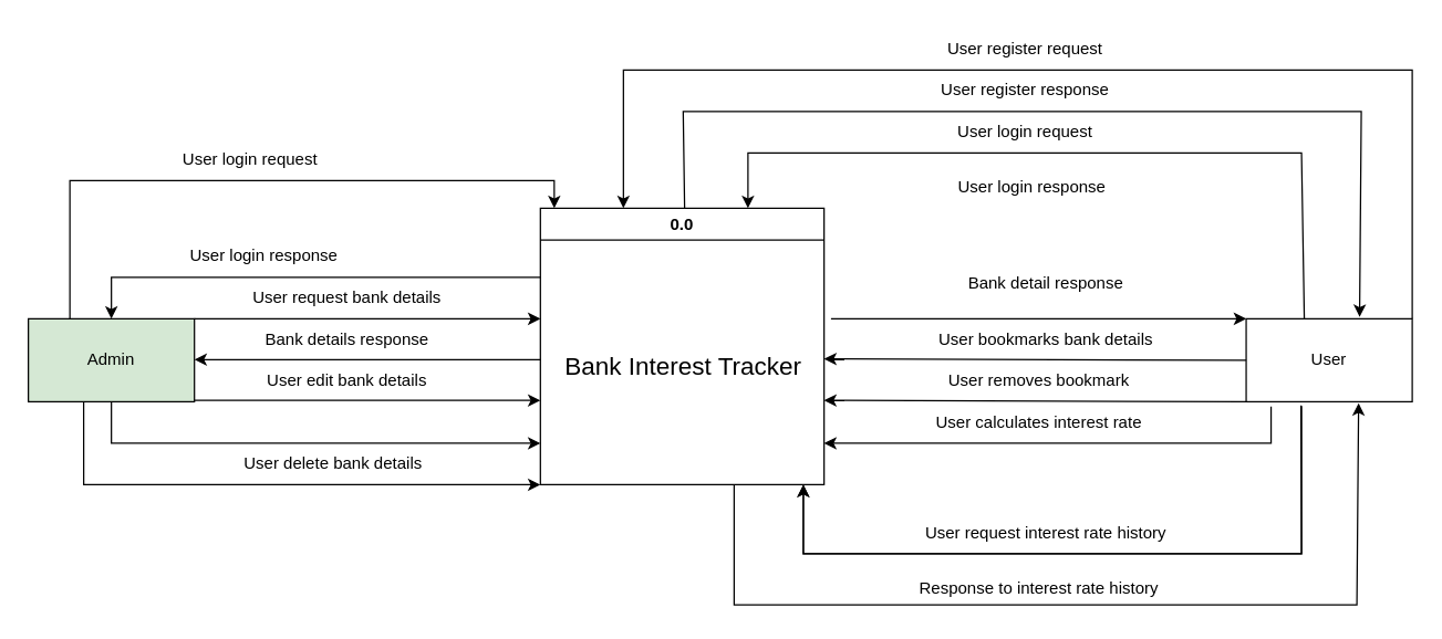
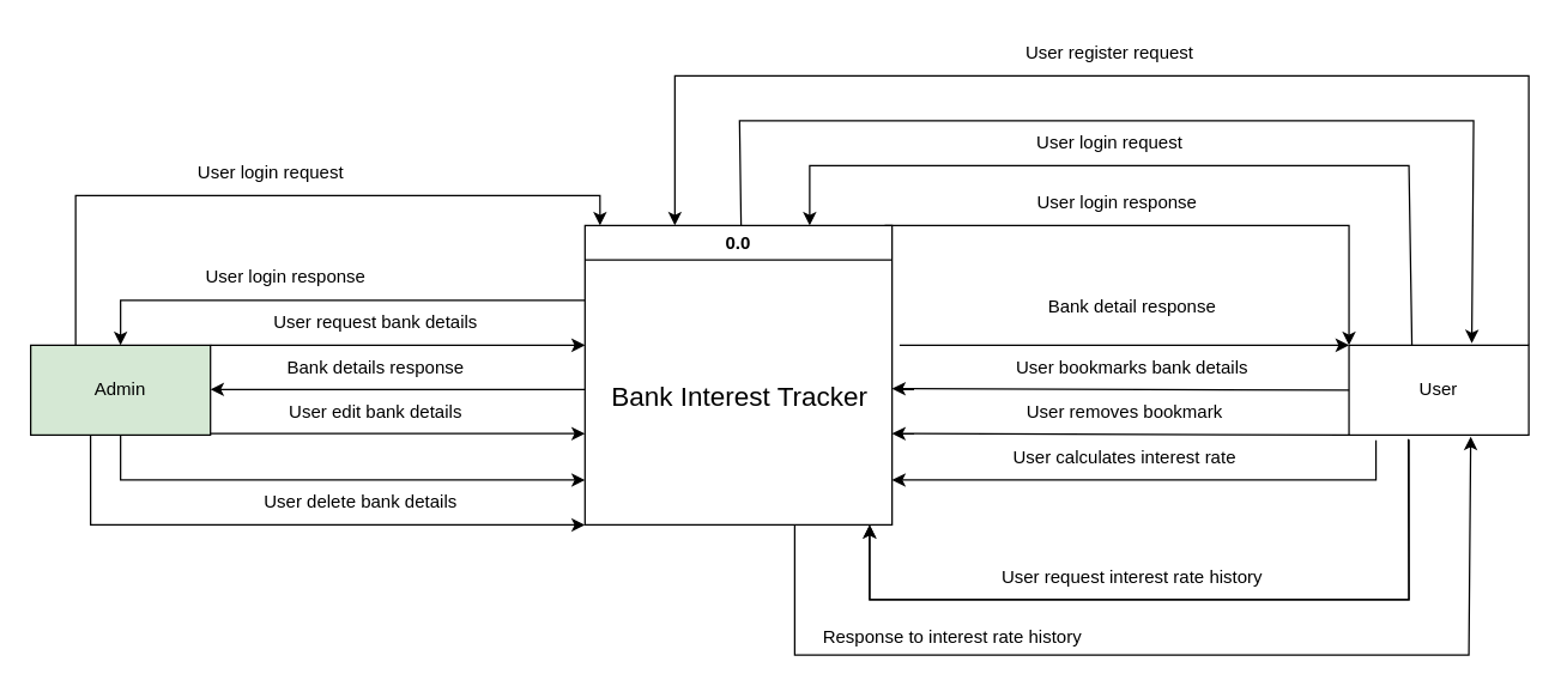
  <mxCell id="0" />
  <mxCell id="1" parent="0" />
  <mxCell id="2" style="edgeStyle=orthogonalEdgeStyle;rounded=0;orthogonalLoop=1;jettySize=auto;html=1;exitX=0;exitY=0.25;exitDx=0;exitDy=0;entryX=0.5;entryY=0;entryDx=0;entryDy=0;" edge="1" parent="1" source="3" target="5"><mxGeometry relative="1" as="geometry" /></mxCell>
  <mxCell id="3" value="0.0" style="swimlane;whiteSpace=wrap;html=1;" vertex="1" parent="1"><mxGeometry x="390" y="150" width="205" height="200" as="geometry" /></mxCell>
  <mxCell id="4" value="&lt;font style=&quot;font-size: 18px;&quot;&gt;Bank Interest Tracker&lt;/font&gt;" style="text;html=1;align=center;verticalAlign=middle;resizable=0;points=[];autosize=1;strokeColor=none;fillColor=none;" vertex="1" parent="3"><mxGeometry x="7.5" y="95" width="190" height="40" as="geometry" /></mxCell>
  <mxCell id="5" value="Admin" style="rounded=0;whiteSpace=wrap;html=1;fillColor=#d5e8d4;" vertex="1" parent="1"><mxGeometry x="20" y="230" width="120" height="60" as="geometry" /></mxCell>
  <mxCell id="6" value="User" style="rounded=0;whiteSpace=wrap;html=1;" vertex="1" parent="1"><mxGeometry x="900" y="230" width="120" height="60" as="geometry" /></mxCell>
  <mxCell id="7" style="edgeStyle=orthogonalEdgeStyle;rounded=0;orthogonalLoop=1;jettySize=auto;html=1;exitX=0.25;exitY=0;exitDx=0;exitDy=0;entryX=0.049;entryY=0;entryDx=0;entryDy=0;entryPerimeter=0;" edge="1" parent="1" source="5" target="3"><mxGeometry relative="1" as="geometry" /></mxCell>
  <mxCell id="8" value="User login request" style="text;html=1;align=center;verticalAlign=middle;resizable=0;points=[];autosize=1;strokeColor=none;fillColor=none;" vertex="1" parent="1"><mxGeometry x="120" y="100" width="120" height="30" as="geometry" /></mxCell>
  <mxCell id="9" value="User login response" style="text;html=1;align=center;verticalAlign=middle;resizable=0;points=[];autosize=1;strokeColor=none;fillColor=none;" vertex="1" parent="1"><mxGeometry x="125" y="170" width="130" height="30" as="geometry" /></mxCell>
  <mxCell id="10" value="" style="endArrow=classic;html=1;rounded=0;" edge="1" parent="1"><mxGeometry width="50" height="50" relative="1" as="geometry"><mxPoint x="390" y="259.5" as="sourcePoint" /><mxPoint x="140" y="259.5" as="targetPoint" /></mxGeometry></mxCell>
  <mxCell id="11" value="" style="endArrow=classic;html=1;rounded=0;exitX=1;exitY=0;exitDx=0;exitDy=0;" edge="1" parent="1" source="5"><mxGeometry width="50" height="50" relative="1" as="geometry"><mxPoint x="390" y="240" as="sourcePoint" /><mxPoint x="390" y="230" as="targetPoint" /></mxGeometry></mxCell>
  <mxCell id="12" value="User request bank details" style="text;html=1;align=center;verticalAlign=middle;resizable=0;points=[];autosize=1;strokeColor=none;fillColor=none;" vertex="1" parent="1"><mxGeometry x="170" y="200" width="160" height="30" as="geometry" /></mxCell>
  <mxCell id="13" value="Bank details response" style="text;html=1;align=center;verticalAlign=middle;resizable=0;points=[];autosize=1;strokeColor=none;fillColor=none;" vertex="1" parent="1"><mxGeometry x="180" y="230" width="140" height="30" as="geometry" /></mxCell>
  <mxCell id="14" value="" style="endArrow=classic;html=1;rounded=0;exitX=1;exitY=0;exitDx=0;exitDy=0;" edge="1" parent="1"><mxGeometry width="50" height="50" relative="1" as="geometry"><mxPoint x="140" y="289" as="sourcePoint" /><mxPoint x="390" y="289" as="targetPoint" /></mxGeometry></mxCell>
  <mxCell id="15" value="User edit bank details" style="text;html=1;align=center;verticalAlign=middle;resizable=0;points=[];autosize=1;strokeColor=none;fillColor=none;" vertex="1" parent="1"><mxGeometry x="180" y="260" width="140" height="30" as="geometry" /></mxCell>
  <mxCell id="16" value="" style="endArrow=classic;html=1;rounded=0;exitX=0.5;exitY=1;exitDx=0;exitDy=0;" edge="1" parent="1" source="5"><mxGeometry width="50" height="50" relative="1" as="geometry"><mxPoint x="-180" y="330" as="sourcePoint" /><mxPoint x="390" y="320" as="targetPoint" /><Array as="points"><mxPoint x="80" y="320" /></Array></mxGeometry></mxCell>
  <mxCell id="17" value="" style="endArrow=classic;html=1;rounded=0;exitX=0.333;exitY=1;exitDx=0;exitDy=0;exitPerimeter=0;entryX=0;entryY=1;entryDx=0;entryDy=0;" edge="1" parent="1" source="5" target="3"><mxGeometry width="50" height="50" relative="1" as="geometry"><mxPoint x="60" y="320" as="sourcePoint" /><mxPoint x="370" y="350" as="targetPoint" /><Array as="points"><mxPoint x="60" y="350" /></Array></mxGeometry></mxCell>
  <mxCell id="18" value="User delete bank details" style="text;html=1;align=center;verticalAlign=middle;resizable=0;points=[];autosize=1;strokeColor=none;fillColor=none;" vertex="1" parent="1"><mxGeometry x="165" y="320" width="150" height="30" as="geometry" /></mxCell>
  <mxCell id="19" value="" style="endArrow=classic;html=1;rounded=0;exitX=1;exitY=0;exitDx=0;exitDy=0;" edge="1" parent="1" source="6"><mxGeometry width="50" height="50" relative="1" as="geometry"><mxPoint x="890" y="180" as="sourcePoint" /><mxPoint x="450" y="150" as="targetPoint" /><Array as="points"><mxPoint x="1020" y="50" /><mxPoint x="450" y="50" /></Array></mxGeometry></mxCell>
  <mxCell id="20" value="" style="endArrow=classic;html=1;rounded=0;entryX=0.683;entryY=-0.023;entryDx=0;entryDy=0;entryPerimeter=0;" edge="1" parent="1" target="6"><mxGeometry width="50" height="50" relative="1" as="geometry"><mxPoint x="494.209" y="150" as="sourcePoint" /><mxPoint x="983" y="220" as="targetPoint" /><Array as="points"><mxPoint x="493.18" y="80" /><mxPoint x="983.18" y="80" /></Array></mxGeometry></mxCell>
  <mxCell id="21" value="User register request" style="text;html=1;align=center;verticalAlign=middle;resizable=0;points=[];autosize=1;strokeColor=none;fillColor=none;" vertex="1" parent="1"><mxGeometry x="670" y="20" width="140" height="30" as="geometry" /></mxCell>
- <mxCell id="22" value="User register response" style="text;html=1;align=center;verticalAlign=middle;resizable=0;points=[];autosize=1;strokeColor=none;fillColor=none;" vertex="1" parent="1"><mxGeometry x="670" y="50" width="140" height="30" as="geometry" /></mxCell>
  <mxCell id="23" value="" style="endArrow=classic;html=1;rounded=0;" edge="1" parent="1"><mxGeometry width="50" height="50" relative="1" as="geometry"><mxPoint x="942" y="230" as="sourcePoint" /><mxPoint x="540" y="150" as="targetPoint" /><Array as="points"><mxPoint x="940" y="110" /><mxPoint x="540" y="110" /></Array></mxGeometry></mxCell>
+ <mxCell id="24" value="" style="endArrow=classic;html=1;rounded=0;entryX=0;entryY=0;entryDx=0;entryDy=0;exitX=0.976;exitY=0;exitDx=0;exitDy=0;exitPerimeter=0;" edge="1" parent="1" source="3" target="6"><mxGeometry width="50" height="50" relative="1" as="geometry"><mxPoint x="600" y="150" as="sourcePoint" /><mxPoint x="1050" y="140" as="targetPoint" /><Array as="points"><mxPoint x="900" y="150" /></Array></mxGeometry></mxCell>
  <mxCell id="25" value="User login request" style="text;html=1;align=center;verticalAlign=middle;resizable=0;points=[];autosize=1;strokeColor=none;fillColor=none;" vertex="1" parent="1"><mxGeometry x="680" y="80" width="120" height="30" as="geometry" /></mxCell>
  <mxCell id="26" value="User login response" style="text;html=1;align=center;verticalAlign=middle;resizable=0;points=[];autosize=1;strokeColor=none;fillColor=none;" vertex="1" parent="1"><mxGeometry x="680" y="120" width="130" height="30" as="geometry" /></mxCell>
  <mxCell id="27" value="" style="endArrow=classic;html=1;rounded=0;entryX=0;entryY=0;entryDx=0;entryDy=0;" edge="1" parent="1" target="6"><mxGeometry width="50" height="50" relative="1" as="geometry"><mxPoint x="600" y="230" as="sourcePoint" /><mxPoint x="650" y="180" as="targetPoint" /></mxGeometry></mxCell>
  <mxCell id="28" value="Bank detail response" style="text;html=1;align=center;verticalAlign=middle;resizable=0;points=[];autosize=1;strokeColor=none;fillColor=none;" vertex="1" parent="1"><mxGeometry x="685" y="190" width="140" height="30" as="geometry" /></mxCell>
  <mxCell id="29" value="" style="endArrow=classic;html=1;rounded=0;entryX=0;entryY=0;entryDx=0;entryDy=0;exitX=0;exitY=0.5;exitDx=0;exitDy=0;" edge="1" parent="1" source="6"><mxGeometry width="50" height="50" relative="1" as="geometry"><mxPoint x="895" y="259" as="sourcePoint" /><mxPoint x="595" y="259" as="targetPoint" /></mxGeometry></mxCell>
  <mxCell id="30" value="" style="endArrow=classic;html=1;rounded=0;entryX=0;entryY=0;entryDx=0;entryDy=0;exitX=0;exitY=0.5;exitDx=0;exitDy=0;" edge="1" parent="1"><mxGeometry width="50" height="50" relative="1" as="geometry"><mxPoint x="900" y="290" as="sourcePoint" /><mxPoint x="595" y="289" as="targetPoint" /></mxGeometry></mxCell>
  <mxCell id="31" value="User bookmarks bank details" style="text;html=1;align=center;verticalAlign=middle;resizable=0;points=[];autosize=1;strokeColor=none;fillColor=none;" vertex="1" parent="1"><mxGeometry x="665" y="230" width="180" height="30" as="geometry" /></mxCell>
  <mxCell id="32" value="User removes bookmark" style="text;html=1;align=center;verticalAlign=middle;resizable=0;points=[];autosize=1;strokeColor=none;fillColor=none;" vertex="1" parent="1"><mxGeometry x="675" y="260" width="150" height="30" as="geometry" /></mxCell>
  <mxCell id="33" value="" style="endArrow=classic;html=1;rounded=0;entryX=0;entryY=0;entryDx=0;entryDy=0;exitX=0.15;exitY=1.057;exitDx=0;exitDy=0;exitPerimeter=0;" edge="1" parent="1" source="6"><mxGeometry width="50" height="50" relative="1" as="geometry"><mxPoint x="1080" y="320" as="sourcePoint" /><mxPoint x="595" y="320" as="targetPoint" /><Array as="points"><mxPoint x="918" y="320" /></Array></mxGeometry></mxCell>
  <mxCell id="34" value="User calculates interest rate" style="text;html=1;align=center;verticalAlign=middle;resizable=0;points=[];autosize=1;strokeColor=none;fillColor=none;" vertex="1" parent="1"><mxGeometry x="665" y="290" width="170" height="30" as="geometry" /></mxCell>
  <mxCell id="35" value="" style="endArrow=classic;html=1;rounded=0;entryX=0.33;entryY=1.043;entryDx=0;entryDy=0;entryPerimeter=0;exitX=0.33;exitY=1.043;exitDx=0;exitDy=0;exitPerimeter=0;" edge="1" parent="1" source="6"><mxGeometry width="50" height="50" relative="1" as="geometry"><mxPoint x="1000" y="400" as="sourcePoint" /><mxPoint x="580" y="350" as="targetPoint" /><Array as="points"><mxPoint x="940" y="400" /><mxPoint x="580" y="400" /></Array></mxGeometry></mxCell>
  <mxCell id="36" value="" style="endArrow=classic;html=1;rounded=0;entryX=0.33;entryY=1.043;entryDx=0;entryDy=0;entryPerimeter=0;exitX=0.33;exitY=1.043;exitDx=0;exitDy=0;exitPerimeter=0;" edge="1" parent="1"><mxGeometry width="50" height="50" relative="1" as="geometry"><mxPoint x="940" y="293" as="sourcePoint" /><mxPoint x="580" y="350" as="targetPoint" /><Array as="points"><mxPoint x="940" y="400" /><mxPoint x="580" y="400" /></Array></mxGeometry></mxCell>
  <mxCell id="37" value="" style="endArrow=classic;html=1;rounded=0;exitX=0.677;exitY=1.017;exitDx=0;exitDy=0;exitPerimeter=0;entryX=0.677;entryY=1.017;entryDx=0;entryDy=0;entryPerimeter=0;" edge="1" parent="1" target="6"><mxGeometry width="50" height="50" relative="1" as="geometry"><mxPoint x="530" y="350" as="sourcePoint" /><mxPoint x="890" y="330" as="targetPoint" /><Array as="points"><mxPoint x="530" y="437" /><mxPoint x="980" y="437" /></Array></mxGeometry></mxCell>
  <mxCell id="38" value="User request interest rate history" style="text;html=1;align=center;verticalAlign=middle;resizable=0;points=[];autosize=1;strokeColor=none;fillColor=none;" vertex="1" parent="1"><mxGeometry x="655" y="370" width="200" height="30" as="geometry" /></mxCell>
- <mxCell id="39" value="Response to interest rate history" style="text;html=1;align=center;verticalAlign=middle;resizable=0;points=[];autosize=1;strokeColor=none;fillColor=none;" vertex="1" parent="1"><mxGeometry x="650" y="410" width="200" height="30" as="geometry" /></mxCell>
+ <mxCell id="39" value="Response to interest rate history" style="text;html=1;align=center;verticalAlign=middle;resizable=0;points=[];autosize=1;strokeColor=none;fillColor=none;" vertex="1" parent="1"><mxGeometry x="535" y="410" width="200" height="30" as="geometry" /></mxCell>
